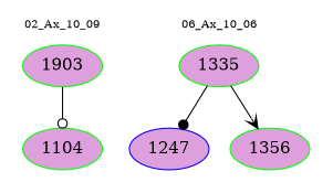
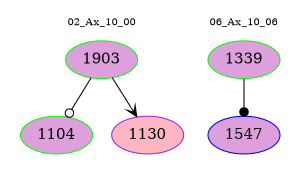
  digraph {
    node [color=green fillcolor=plum style=filled]
    edge [arrowhead=vee color=black]
    n1 [label=1903]
    n2 [label=1104]
-   n4 [label=1335]
-   n5 [color=blue label=1247]
-   n6 [label=1356]
+   n3 [color=purple fillcolor=lightpink label=1130]
+   n4 [label=1339]
+   n5 [color=blue label=1547]
    subgraph cluster_1 {
      color=white
      fontsize=10
-     label="02_Ax_10_09"
+     label="02_Ax_10_00"
      n1
      n2
+     n3
    }
    subgraph cluster_2 {
      color=white
      fontsize=10
      label="06_Ax_10_06"
      n4
      n5
-     n6
    }
    n1 -> n2 [arrowhead=odot]
+   n1 -> n3
    n4 -> n5 [arrowhead=dot]
-   n4 -> n6
  }
